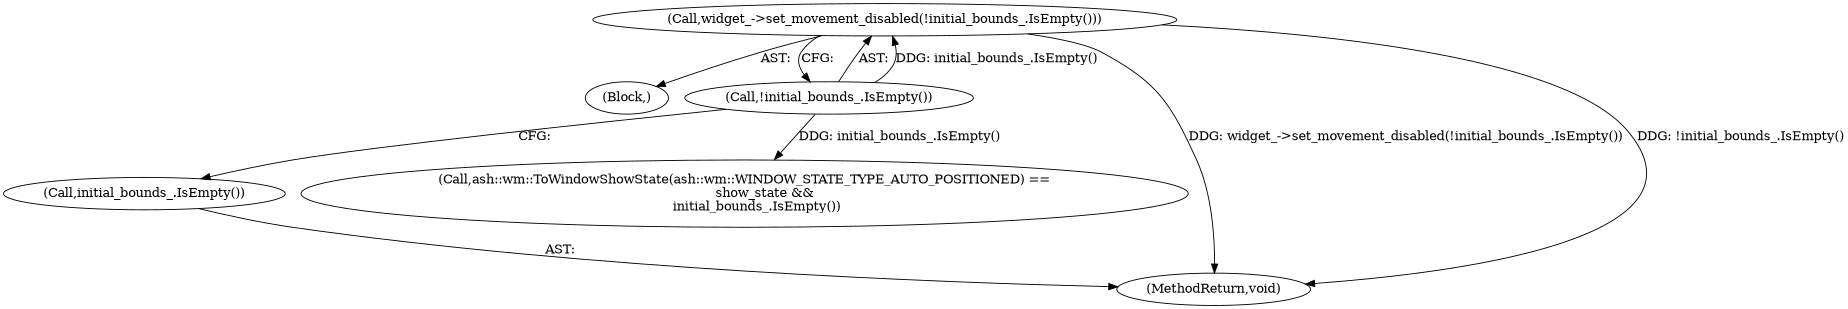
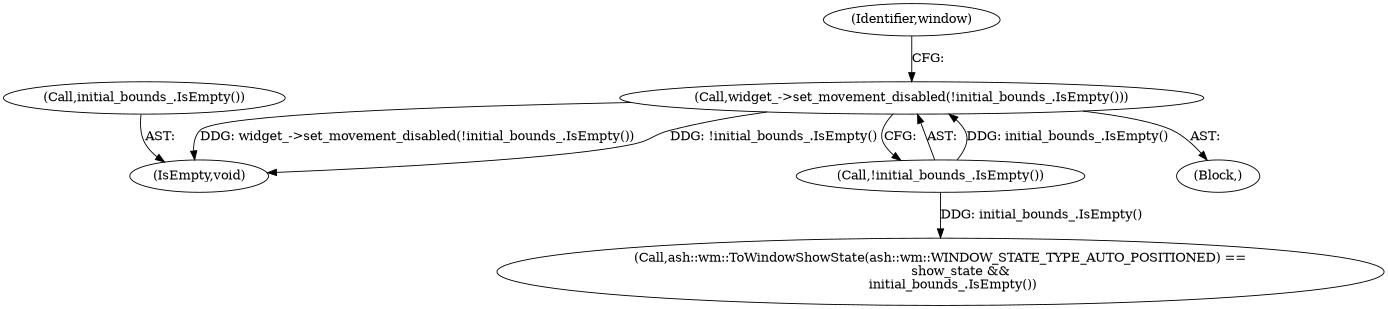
  digraph {
    n1 [label="(Call,widget_->set_movement_disabled(!initial_bounds_.IsEmpty()))"]
    n2 [label="(Call,!initial_bounds_.IsEmpty())"]
    n3 [label="(Block,)"]
-   n4 [label="(MethodReturn,void)"]
+   n4 [label="(IsEmpty,void)"]
    n5 [label="(Call,initial_bounds_.IsEmpty())"]
    n6 [label="(Call,ash::wm::ToWindowShowState(ash::wm::WINDOW_STATE_TYPE_AUTO_POSITIONED) ==\n          show_state &&\n      initial_bounds_.IsEmpty())"]
+   n7 [label="(Identifier,window)"]
    n1 -> n2 [label="CFG: "]
    n1 -> n3 [label="AST: "]
    n1 -> n4 [label="DDG: widget_->set_movement_disabled(!initial_bounds_.IsEmpty())"]
    n1 -> n4 [label="DDG: !initial_bounds_.IsEmpty()"]
    n2 -> n1 [label="AST: "]
    n2 -> n1 [label="DDG: initial_bounds_.IsEmpty()"]
-   n2 -> n5 [label="CFG: "]
    n2 -> n6 [label="DDG: initial_bounds_.IsEmpty()"]
    n5 -> n4 [label="AST: "]
+   n7 -> n1 [label="CFG: "]
  }
